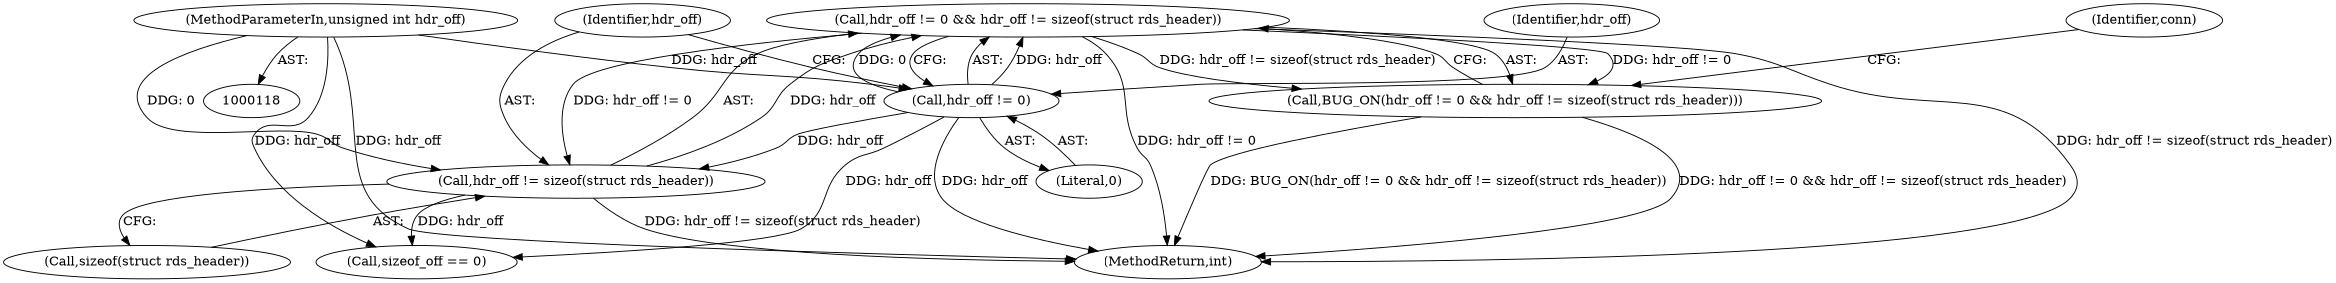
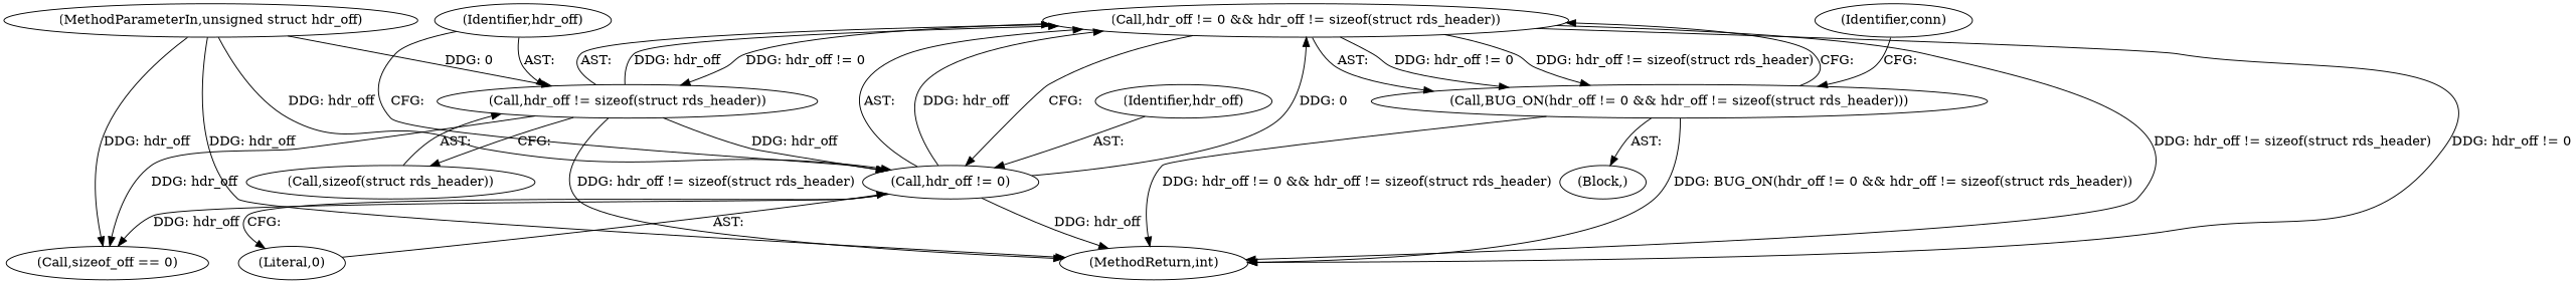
  digraph {
    n1 [label="(Call,hdr_off != 0 && hdr_off != sizeof(struct rds_header))"]
    n2 [label="(Call,hdr_off != 0)"]
    n3 [label="(Call,hdr_off != sizeof(struct rds_header))"]
    n4 [label="(Call,BUG_ON(hdr_off != 0 && hdr_off != sizeof(struct rds_header)))"]
    n5 [label="(MethodReturn,int)"]
    n6 [label="(Literal,0)"]
    n7 [label="(Call,sizeof_off == 0)"]
    n8 [label="(Call,sizeof(struct rds_header))"]
-   n10 [label="(MethodParameterIn,unsigned int hdr_off)"]
-   1000118
+   n9 [label="(Block,)"]
+   n10 [label="(MethodParameterIn,unsigned struct hdr_off)"]
    n12 [label="(Identifier,hdr_off)"]
    n13 [label="(Identifier,hdr_off)"]
    n14 [label="(Identifier,conn)"]
    n1 -> n2 [label="CFG: "]
    n1 -> n3 [label="DDG: hdr_off != 0"]
    n1 -> n4 [label="AST: "]
    n1 -> n4 [label="DDG: hdr_off != 0"]
    n1 -> n4 [label="DDG: hdr_off != sizeof(struct rds_header)"]
    n1 -> n5 [label="DDG: hdr_off != 0"]
    n1 -> n5 [label="DDG: hdr_off != sizeof(struct rds_header)"]
    n2 -> n1 [label="AST: "]
    n2 -> n1 [label="DDG: hdr_off"]
    n2 -> n1 [label="DDG: 0"]
-   n2 -> n3 [label="DDG: hdr_off"]
+   n3 -> n2 [label="DDG: hdr_off"]
    n2 -> n5 [label="DDG: hdr_off"]
-   n2 -> n6 [label="AST: "]
+   n2 -> n6 [label="CFG: "]
    n2 -> n7 [label="DDG: hdr_off"]
    n3 -> n1 [label="AST: "]
    n3 -> n1 [label="DDG: hdr_off"]
    n3 -> n5 [label="DDG: hdr_off != sizeof(struct rds_header)"]
    n3 -> n7 [label="DDG: hdr_off"]
    n3 -> n8 [label="CFG: "]
    n4 -> n1 [label="CFG: "]
    n4 -> n5 [label="DDG: hdr_off != 0 && hdr_off != sizeof(struct rds_header)"]
    n4 -> n5 [label="DDG: BUG_ON(hdr_off != 0 && hdr_off != sizeof(struct rds_header))"]
+   n4 -> n9 [label="AST: "]
    n6 -> n2 [label="AST: "]
    n8 -> n3 [label="AST: "]
    n10 -> n2 [label="DDG: hdr_off"]
    n10 -> n3 [label="DDG: 0"]
    n10 -> n5 [label="DDG: hdr_off"]
    n10 -> n7 [label="DDG: hdr_off"]
-   n10 -> 1000118 [label="AST: "]
    n12 -> n2 [label="CFG: "]
    n12 -> n3 [label="AST: "]
    n13 -> n2 [label="AST: "]
    n14 -> n4 [label="CFG: "]
  }
